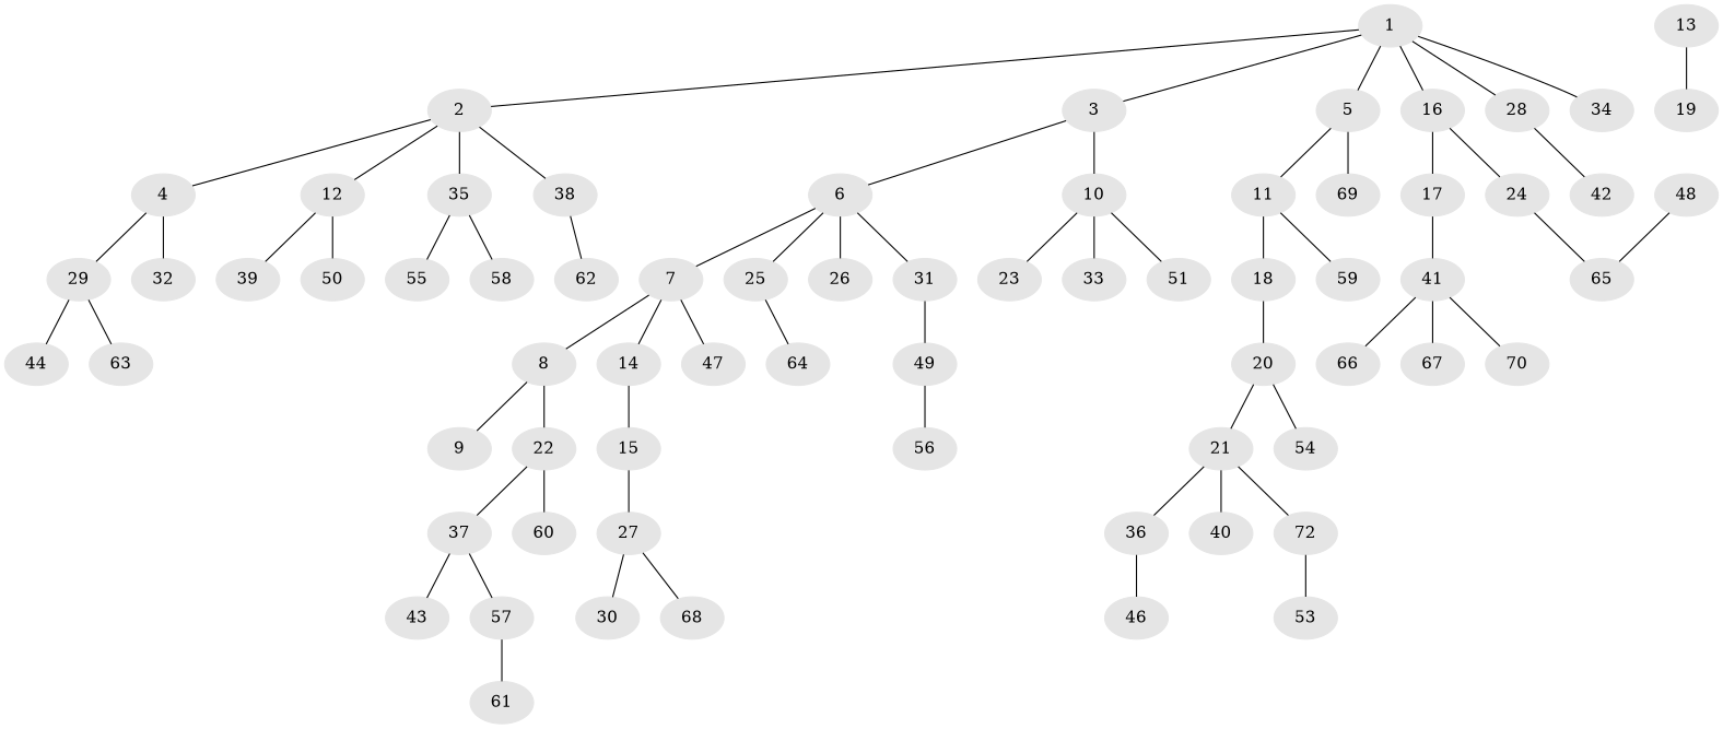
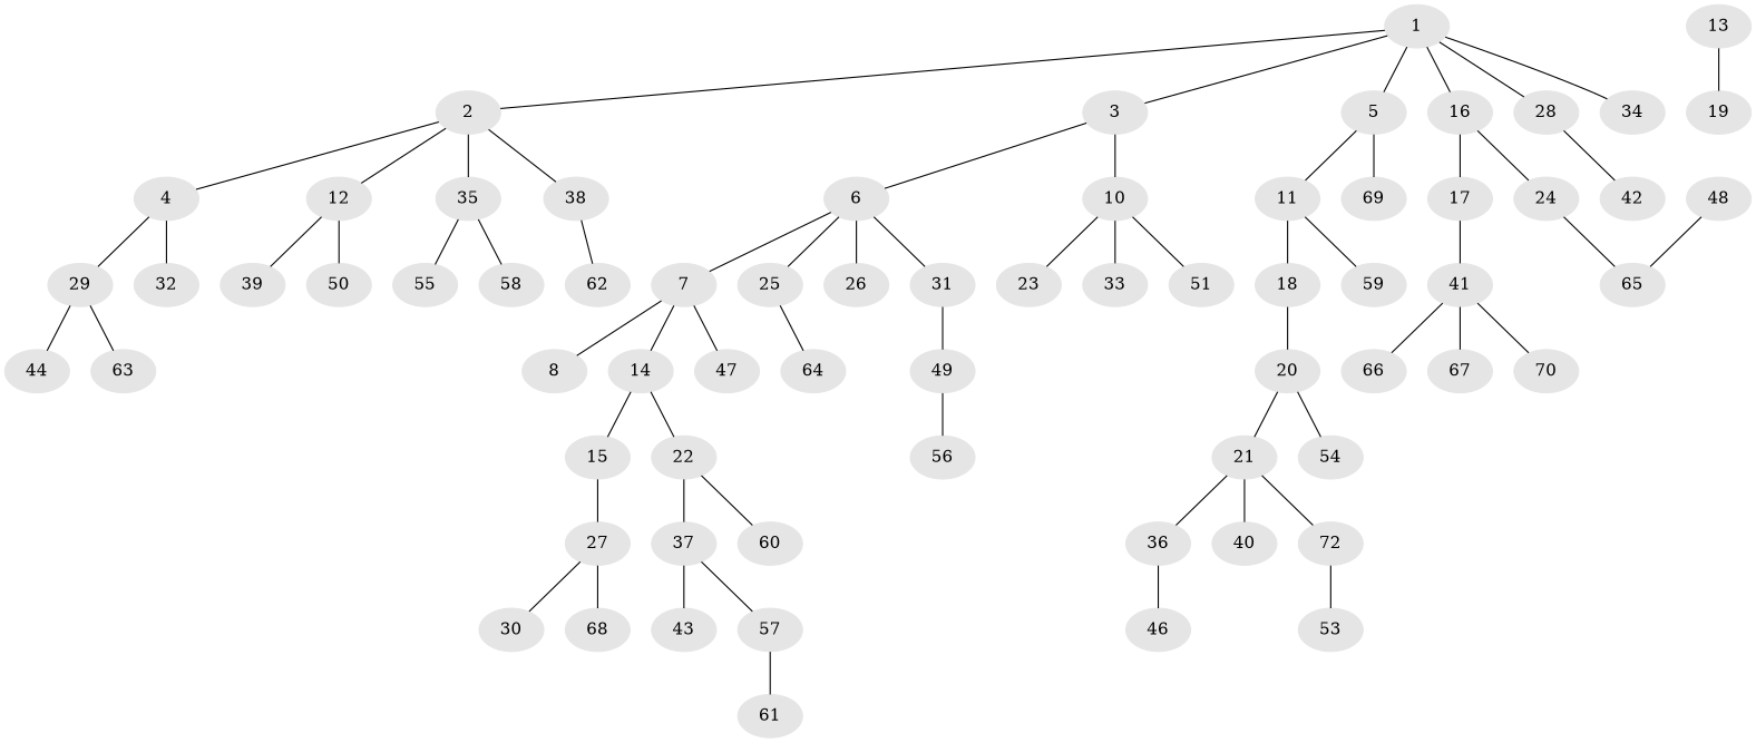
  graph {
    node [color=gray90 style=filled]
    1
    2
    3
    5
    16
    28
    34
    4
    12
    35
    38
    6
    10
    11
    69
    13
    19
    17
    24
    42
    29
    32
    39
    50
    55
    58
    62
    7
    25
    26
    31
    23
    33
    51
    44
    63
    18
    59
    8
    14
    47
    64
    49
-   9
    15
    22
    20
    27
    37
    60
    30
    68
    41
    65
    66
    67
    70
    21
    54
    36
    40
    n62 [label=72]
    46
    53
    43
    57
    48
    56
    61
    1 -- 2
    1 -- 3
    1 -- 5
    1 -- 16
    1 -- 28
    1 -- 34
    2 -- 4
    2 -- 12
    2 -- 35
    2 -- 38
    3 -- 6
    3 -- 10
    5 -- 11
    5 -- 69
    16 -- 17
    16 -- 24
    28 -- 42
    4 -- 29
    4 -- 32
    12 -- 39
    12 -- 50
    35 -- 55
    35 -- 58
    38 -- 62
    6 -- 7
    6 -- 25
    6 -- 26
    6 -- 31
    10 -- 23
    10 -- 33
    10 -- 51
    11 -- 18
    11 -- 59
    13 -- 19
    17 -- 41
    24 -- 65
    29 -- 44
    29 -- 63
    7 -- 8
    7 -- 14
    7 -- 47
    25 -- 64
    31 -- 49
    18 -- 20
-   8 -- 9
    14 -- 15
-   8 -- 22
+   14 -- 22
    49 -- 56
    15 -- 27
    22 -- 37
    22 -- 60
    20 -- 21
    20 -- 54
    27 -- 30
    27 -- 68
    37 -- 43
    37 -- 57
    41 -- 66
    41 -- 67
    41 -- 70
    21 -- 36
    21 -- 40
    21 -- n62
    36 -- 46
    n62 -- 53
    57 -- 61
    48 -- 65
  }
